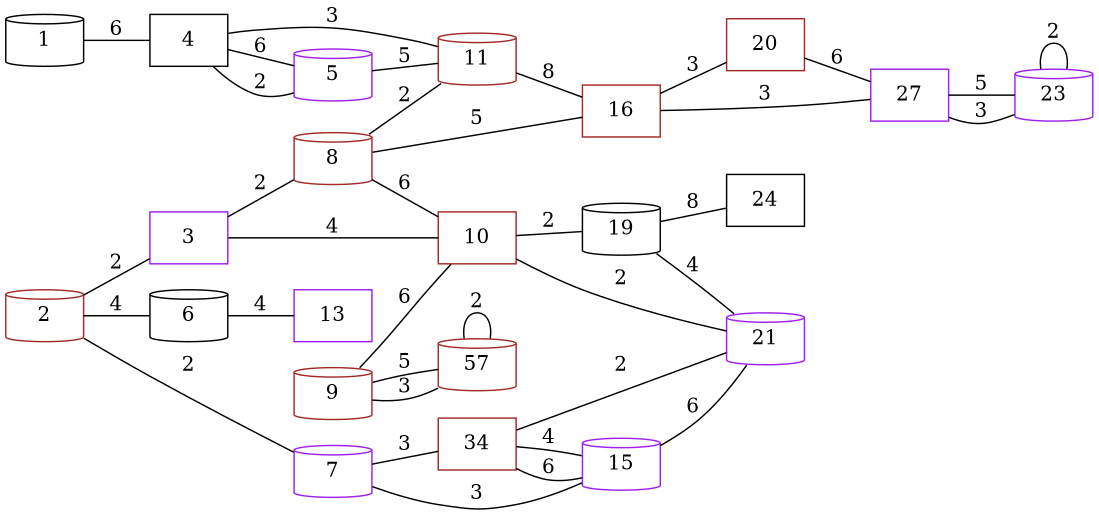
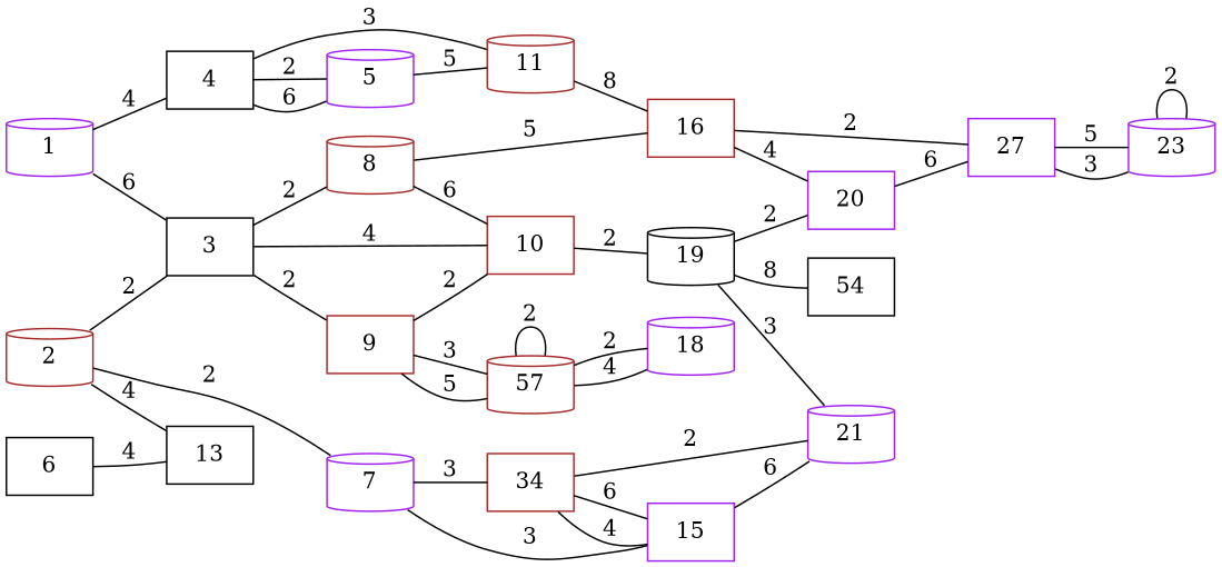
  graph {
    rankdir=LR
    node [color=purple shape=cylinder weight=1]
-   1 [color=black]
-   3 [shape=box]
+   1
+   3 [color=black shape=box]
    4 [color=black shape=box]
    2 [color=brown]
-   6 [color=black]
+   6 [color=black shape=box]
    7
    8 [color=brown]
-   9 [color=brown]
+   9 [color=brown shape=box]
    10 [color=brown shape=box]
    5
    11 [color=brown]
-   13 [shape=box]
+   13 [color=black shape=box]
    n13 [color=brown label=34 shape=box]
-   15 [weight=2]
+   15 [shape=box weight=2]
    16 [color=brown shape=box]
    n16 [color=brown label=57 weight=2]
    19 [color=black]
    21
-   20 [color=brown shape=box]
+   20 [shape=box]
    n20 [label=27 shape=box]
-   24 [color=black shape=box weight=4]
+   18
+   24 [color=black shape=box weight=4 label=54]
    23 [weight=2]
-   1 -- 4 [label=6]
+   1 -- 3 [label=6]
+   1 -- 4 [label=4]
    3 -- 8 [label=2]
+   3 -- 9 [label=2]
    3 -- 10 [label=4]
    4 -- 5 [label=2]
    4 -- 5 [label=6]
    4 -- 11 [label=3]
    2 -- 3 [label=2]
-   2 -- 6 [label=4]
+   2 -- 13 [label=4]
    2 -- 7 [label=2]
    6 -- 13 [label=4]
    7 -- n13 [label=3]
    7 -- 15 [label=3]
    8 -- 10 [label=6]
-   8 -- 11 [label=2]
    8 -- 16 [label=5]
-   9 -- 10 [label=6]
+   9 -- 10 [label=2]
    9 -- n16 [label=3]
    9 -- n16 [label=5]
    10 -- 19 [label=2]
-   10 -- 21 [label=2]
    5 -- 11 [label=5]
    11 -- 16 [label=8]
    n13 -- 15 [label=4]
    n13 -- 15 [label=6]
    n13 -- 21 [label=2]
    15 -- 21 [label=6]
-   16 -- 20 [label=3]
-   16 -- n20 [label=3]
+   16 -- 20 [label=4]
+   16 -- n20 [label=2]
    n16 -- n16 [label=2]
-   19 -- 21 [label=4]
+   n16 -- 18 [label=4]
+   n16 -- 18 [label=2]
+   19 -- 21 [label=3]
+   19 -- 20 [label=2]
    19 -- 24 [label=8]
    20 -- n20 [label=6]
    n20 -- 23 [label=5]
    n20 -- 23 [label=3]
    23 -- 23 [label=2]
  }
